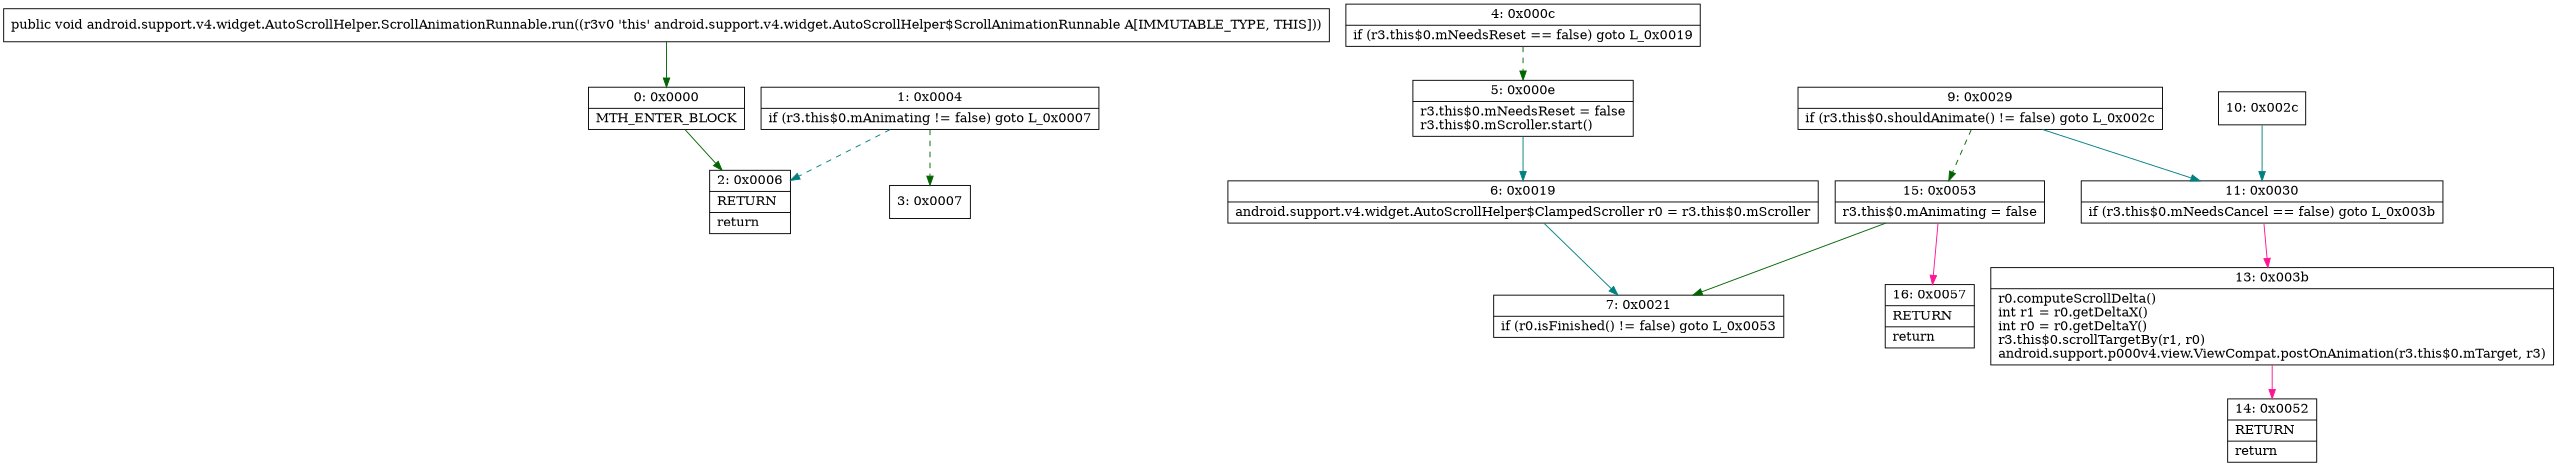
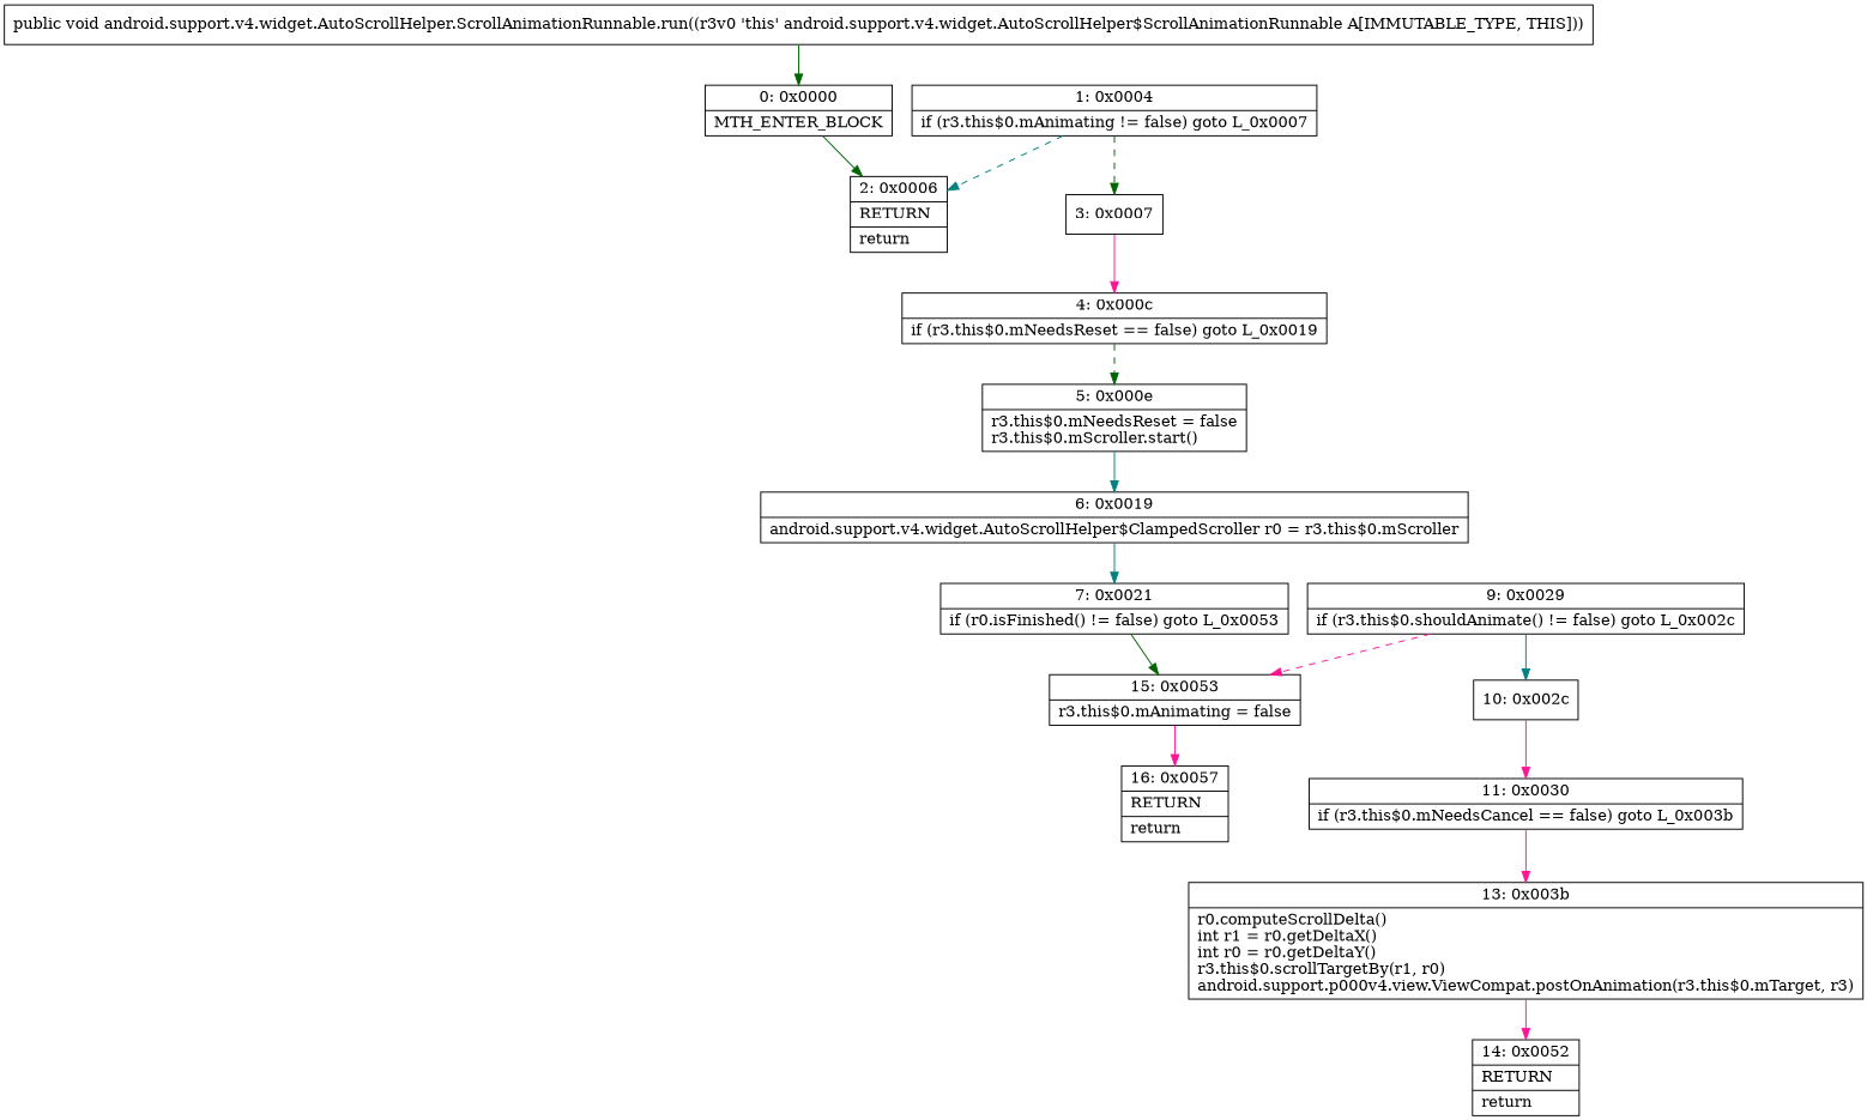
  digraph {
    node [shape=record]
    edge [color=deeppink]
    n1 [label="{0\:\ 0x0000|MTH_ENTER_BLOCK\l}"]
    n2 [label="{2\:\ 0x0006|RETURN\l|return\l}"]
    n3 [label="{1\:\ 0x0004|if (r3.this$0.mAnimating != false) goto L_0x0007\l}"]
    n4 [label="{3\:\ 0x0007}"]
    n5 [label="{4\:\ 0x000c|if (r3.this$0.mNeedsReset == false) goto L_0x0019\l}"]
    n6 [label="{5\:\ 0x000e|r3.this$0.mNeedsReset = false\lr3.this$0.mScroller.start()\l}"]
    n7 [label="{6\:\ 0x0019|android.support.v4.widget.AutoScrollHelper$ClampedScroller r0 = r3.this$0.mScroller\l}"]
    n8 [label="{7\:\ 0x0021|if (r0.isFinished() != false) goto L_0x0053\l}"]
    n9 [label="{15\:\ 0x0053|r3.this$0.mAnimating = false\l}"]
    n10 [label="{16\:\ 0x0057|RETURN\l|return\l}"]
    n11 [label="{9\:\ 0x0029|if (r3.this$0.shouldAnimate() != false) goto L_0x002c\l}"]
    n12 [label="{10\:\ 0x002c}"]
    n13 [label="{11\:\ 0x0030|if (r3.this$0.mNeedsCancel == false) goto L_0x003b\l}"]
    n14 [label="{13\:\ 0x003b|r0.computeScrollDelta()\lint r1 = r0.getDeltaX()\lint r0 = r0.getDeltaY()\lr3.this$0.scrollTargetBy(r1, r0)\landroid.support.p000v4.view.ViewCompat.postOnAnimation(r3.this$0.mTarget, r3)\l}"]
    n15 [label="{14\:\ 0x0052|RETURN\l|return\l}"]
    n16 [label="{public void android.support.v4.widget.AutoScrollHelper.ScrollAnimationRunnable.run((r3v0 'this' android.support.v4.widget.AutoScrollHelper$ScrollAnimationRunnable A[IMMUTABLE_TYPE, THIS])) }"]
    n1 -> n2 [color=darkgreen]
    n3 -> n2 [color=teal style=dashed]
    n3 -> n4 [color=darkgreen style=dashed]
+   n4 -> n5
    n5 -> n6 [color=darkgreen style=dashed]
    n6 -> n7 [color=teal]
    n7 -> n8 [color=teal]
-   n9 -> n8 [color=darkgreen]
+   n8 -> n9 [color=darkgreen]
    n9 -> n10
-   n11 -> n9 [color=darkgreen style=dashed]
-   n11 -> n13 [color=teal]
-   n12 -> n13 [color=teal]
+   n11 -> n9 [style=dashed]
+   n11 -> n12 [color=teal]
+   n12 -> n13
    n13 -> n14
    n14 -> n15
    n16 -> n1 [color=darkgreen]
  }
